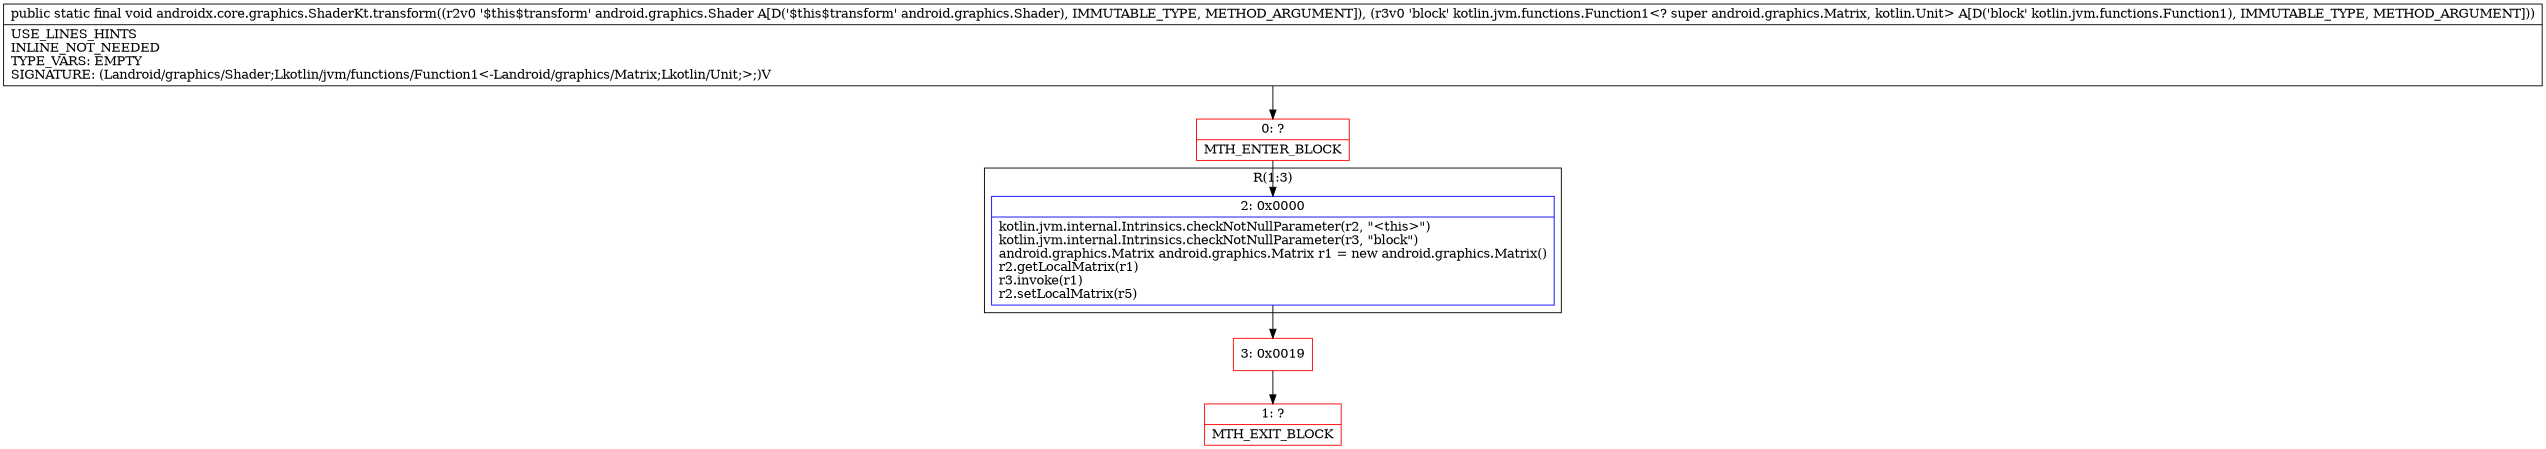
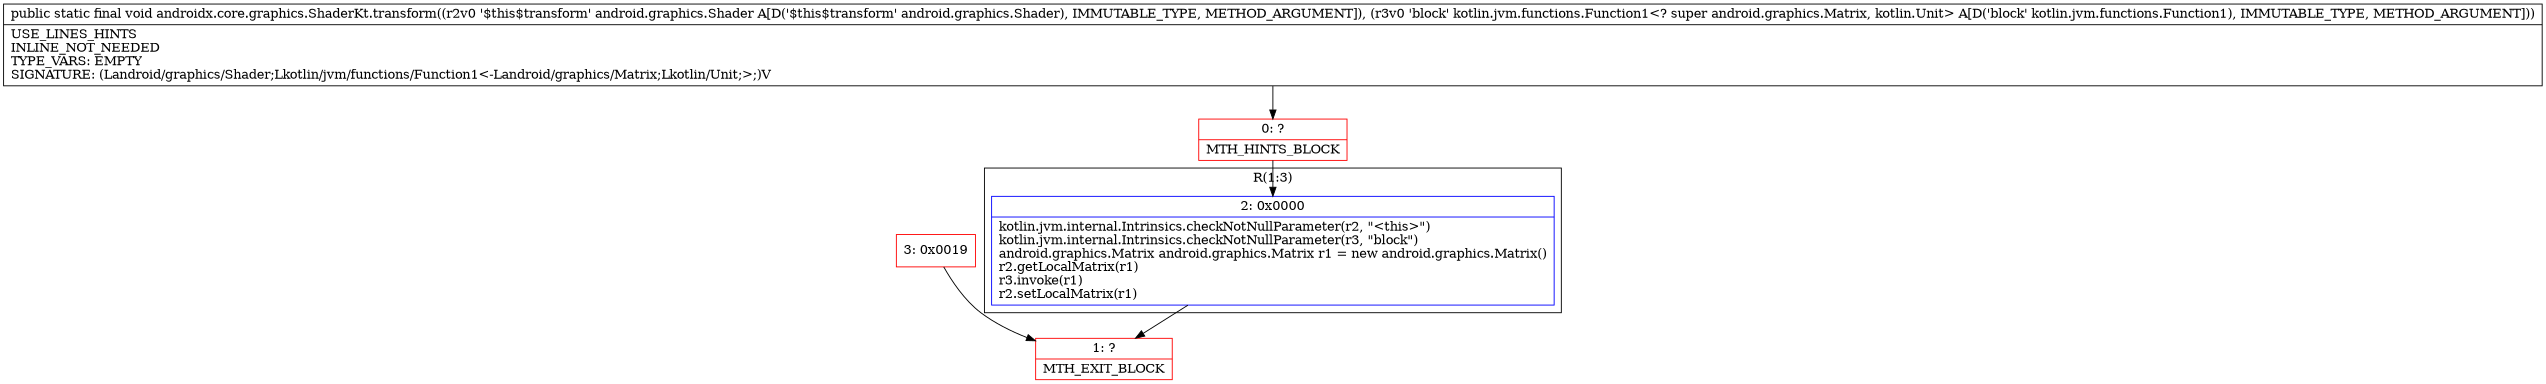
  digraph {
    fontname="DejaVu Serif"
    node [color=red fontname="DejaVu Serif" shape=record]
    edge [fontname="DejaVu Serif"]
-   n1 [color=blue label="{2\:\ 0x0000|kotlin.jvm.internal.Intrinsics.checkNotNullParameter(r2, \"\<this\>\")\lkotlin.jvm.internal.Intrinsics.checkNotNullParameter(r3, \"block\")\landroid.graphics.Matrix android.graphics.Matrix r1 = new android.graphics.Matrix()\lr2.getLocalMatrix(r1)\lr3.invoke(r1)\lr2.setLocalMatrix(r5)\l}"]
+   n1 [color=blue label="{2\:\ 0x0000|kotlin.jvm.internal.Intrinsics.checkNotNullParameter(r2, \"\<this\>\")\lkotlin.jvm.internal.Intrinsics.checkNotNullParameter(r3, \"block\")\landroid.graphics.Matrix android.graphics.Matrix r1 = new android.graphics.Matrix()\lr2.getLocalMatrix(r1)\lr3.invoke(r1)\lr2.setLocalMatrix(r1)\l}"]
    n2 [label="{3\:\ 0x0019}"]
    n3 [label="{1\:\ ?|MTH_EXIT_BLOCK\l}"]
-   n4 [label="{0\:\ ?|MTH_ENTER_BLOCK\l}"]
+   n4 [label="{0\:\ ?|MTH_HINTS_BLOCK\l}"]
    n5 [label="{public static final void androidx.core.graphics.ShaderKt.transform((r2v0 '$this$transform' android.graphics.Shader A[D('$this$transform' android.graphics.Shader), IMMUTABLE_TYPE, METHOD_ARGUMENT]), (r3v0 'block' kotlin.jvm.functions.Function1\<? super android.graphics.Matrix, kotlin.Unit\> A[D('block' kotlin.jvm.functions.Function1), IMMUTABLE_TYPE, METHOD_ARGUMENT]))  | USE_LINES_HINTS\lINLINE_NOT_NEEDED\lTYPE_VARS: EMPTY\lSIGNATURE: (Landroid\/graphics\/Shader;Lkotlin\/jvm\/functions\/Function1\<\-Landroid\/graphics\/Matrix;Lkotlin\/Unit;\>;)V\l}" color=""]
    subgraph cluster_1 {
      label="R(1:3)"
      n1
    }
-   n1 -> n2
+   n1 -> n3
    n2 -> n3
    n4 -> n1
    n5 -> n4
  }
